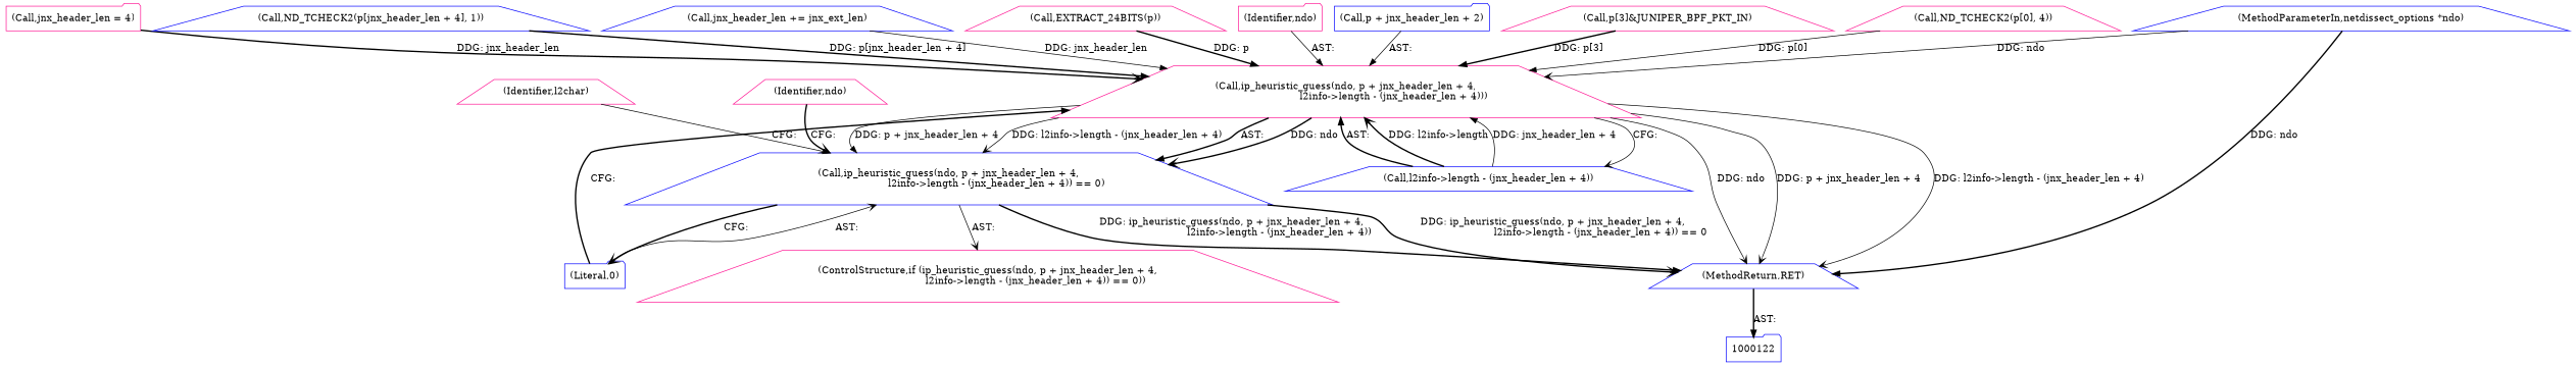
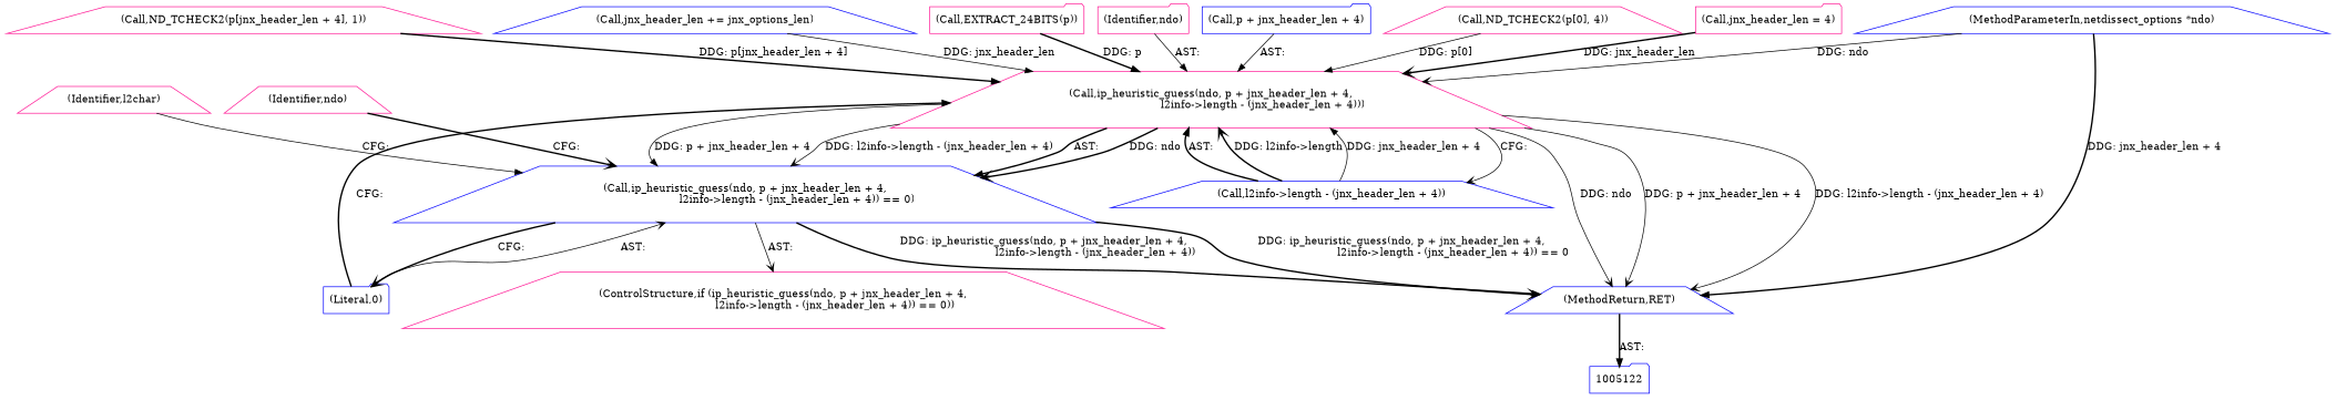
  digraph {
    node [color=blue shape=trapezium]
    edge [arrowhead=normal style=solid]
    n1 [label="(MethodParameterIn,netdissect_options *ndo)"]
    n2 [color=deeppink label="(Call,ip_heuristic_guess(ndo, p + jnx_header_len + 4,\n                               l2info->length - (jnx_header_len + 4)))"]
    n3 [label="(MethodReturn,RET)"]
    n4 [label="(Call,ip_heuristic_guess(ndo, p + jnx_header_len + 4,\n                               l2info->length - (jnx_header_len + 4)) == 0)"]
    n5 [label="(Call,l2info->length - (jnx_header_len + 4))"]
-   1000122 [shape=folder]
+   1000122 [shape=folder label=1005122]
    n7 [label="(Literal,0)" shape=folder]
    n8 [color=deeppink label="(ControlStructure,if (ip_heuristic_guess(ndo, p + jnx_header_len + 4,\n                               l2info->length - (jnx_header_len + 4)) == 0))"]
-   n9 [color=deeppink label="(Call,p[3]&JUNIPER_BPF_PKT_IN)"]
    n10 [color=deeppink label="(Call,ND_TCHECK2(p[0], 4))"]
    n11 [color=deeppink label="(Call,jnx_header_len = 4)" shape=folder]
-   n12 [label="(Call,ND_TCHECK2(p[jnx_header_len + 4], 1))"]
+   n12 [color=deeppink label="(Call,ND_TCHECK2(p[jnx_header_len + 4], 1))"]
    n13 [color=deeppink label="(Identifier,l2char)"]
-   n14 [label="(Call,jnx_header_len += jnx_ext_len)"]
-   n15 [color=deeppink label="(Call,EXTRACT_24BITS(p))"]
+   n14 [label="(Call,jnx_header_len += jnx_options_len)"]
+   n15 [color=deeppink label="(Call,EXTRACT_24BITS(p))" shape=folder]
    n16 [color=deeppink label="(Identifier,ndo)" shape=folder]
    n17 [color=deeppink label="(Identifier,ndo)"]
-   n18 [label="(Call,p + jnx_header_len + 2)" shape=folder]
+   n18 [label="(Call,p + jnx_header_len + 4)" shape=folder]
    n1 -> n2 [arrowhead=vee label="DDG: ndo"]
-   n1 -> n3 [label="DDG: ndo" style=bold]
+   n1 -> n3 [label="DDG: jnx_header_len + 4" style=bold]
    n2 -> n3 [arrowhead=vee label="DDG: p + jnx_header_len + 4"]
    n2 -> n3 [arrowhead=vee label="DDG: l2info->length - (jnx_header_len + 4)"]
    n2 -> n3 [arrowhead=vee label="DDG: ndo"]
    n2 -> n4 [label="AST: " style=bold]
    n2 -> n4 [arrowhead=vee label="DDG: ndo" style=bold]
    n2 -> n4 [label="DDG: p + jnx_header_len + 4"]
    n2 -> n4 [arrowhead=vee label="DDG: l2info->length - (jnx_header_len + 4)"]
    n2 -> n5 [arrowhead=vee label="CFG: "]
    n3 -> 1000122 [label="AST: " style=bold]
    n4 -> n3 [label="DDG: ip_heuristic_guess(ndo, p + jnx_header_len + 4,\n                               l2info->length - (jnx_header_len + 4))" style=bold]
    n4 -> n3 [arrowhead=vee label="DDG: ip_heuristic_guess(ndo, p + jnx_header_len + 4,\n                               l2info->length - (jnx_header_len + 4)) == 0" style=bold]
    n4 -> n7 [arrowhead=vee label="CFG: " style=bold]
    n4 -> n8 [arrowhead=vee label="AST: "]
    n5 -> n2 [label="AST: " style=bold]
    n5 -> n2 [arrowhead=vee label="DDG: l2info->length" style=bold]
    n5 -> n2 [label="DDG: jnx_header_len + 4"]
    n7 -> n2 [label="CFG: " style=bold]
    n7 -> n4 [arrowhead=vee label="AST: "]
-   n9 -> n2 [label="DDG: p[3]" style=bold]
    n10 -> n2 [label="DDG: p[0]"]
    n11 -> n2 [arrowhead=vee label="DDG: jnx_header_len" style=bold]
    n12 -> n2 [label="DDG: p[jnx_header_len + 4]" style=bold]
    n13 -> n4 [label="CFG: "]
    n14 -> n2 [label="DDG: jnx_header_len"]
    n15 -> n2 [label="DDG: p" style=bold]
    n16 -> n2 [label="AST: "]
    n17 -> n4 [arrowhead=vee label="CFG: " style=bold]
    n18 -> n2 [label="AST: "]
  }
